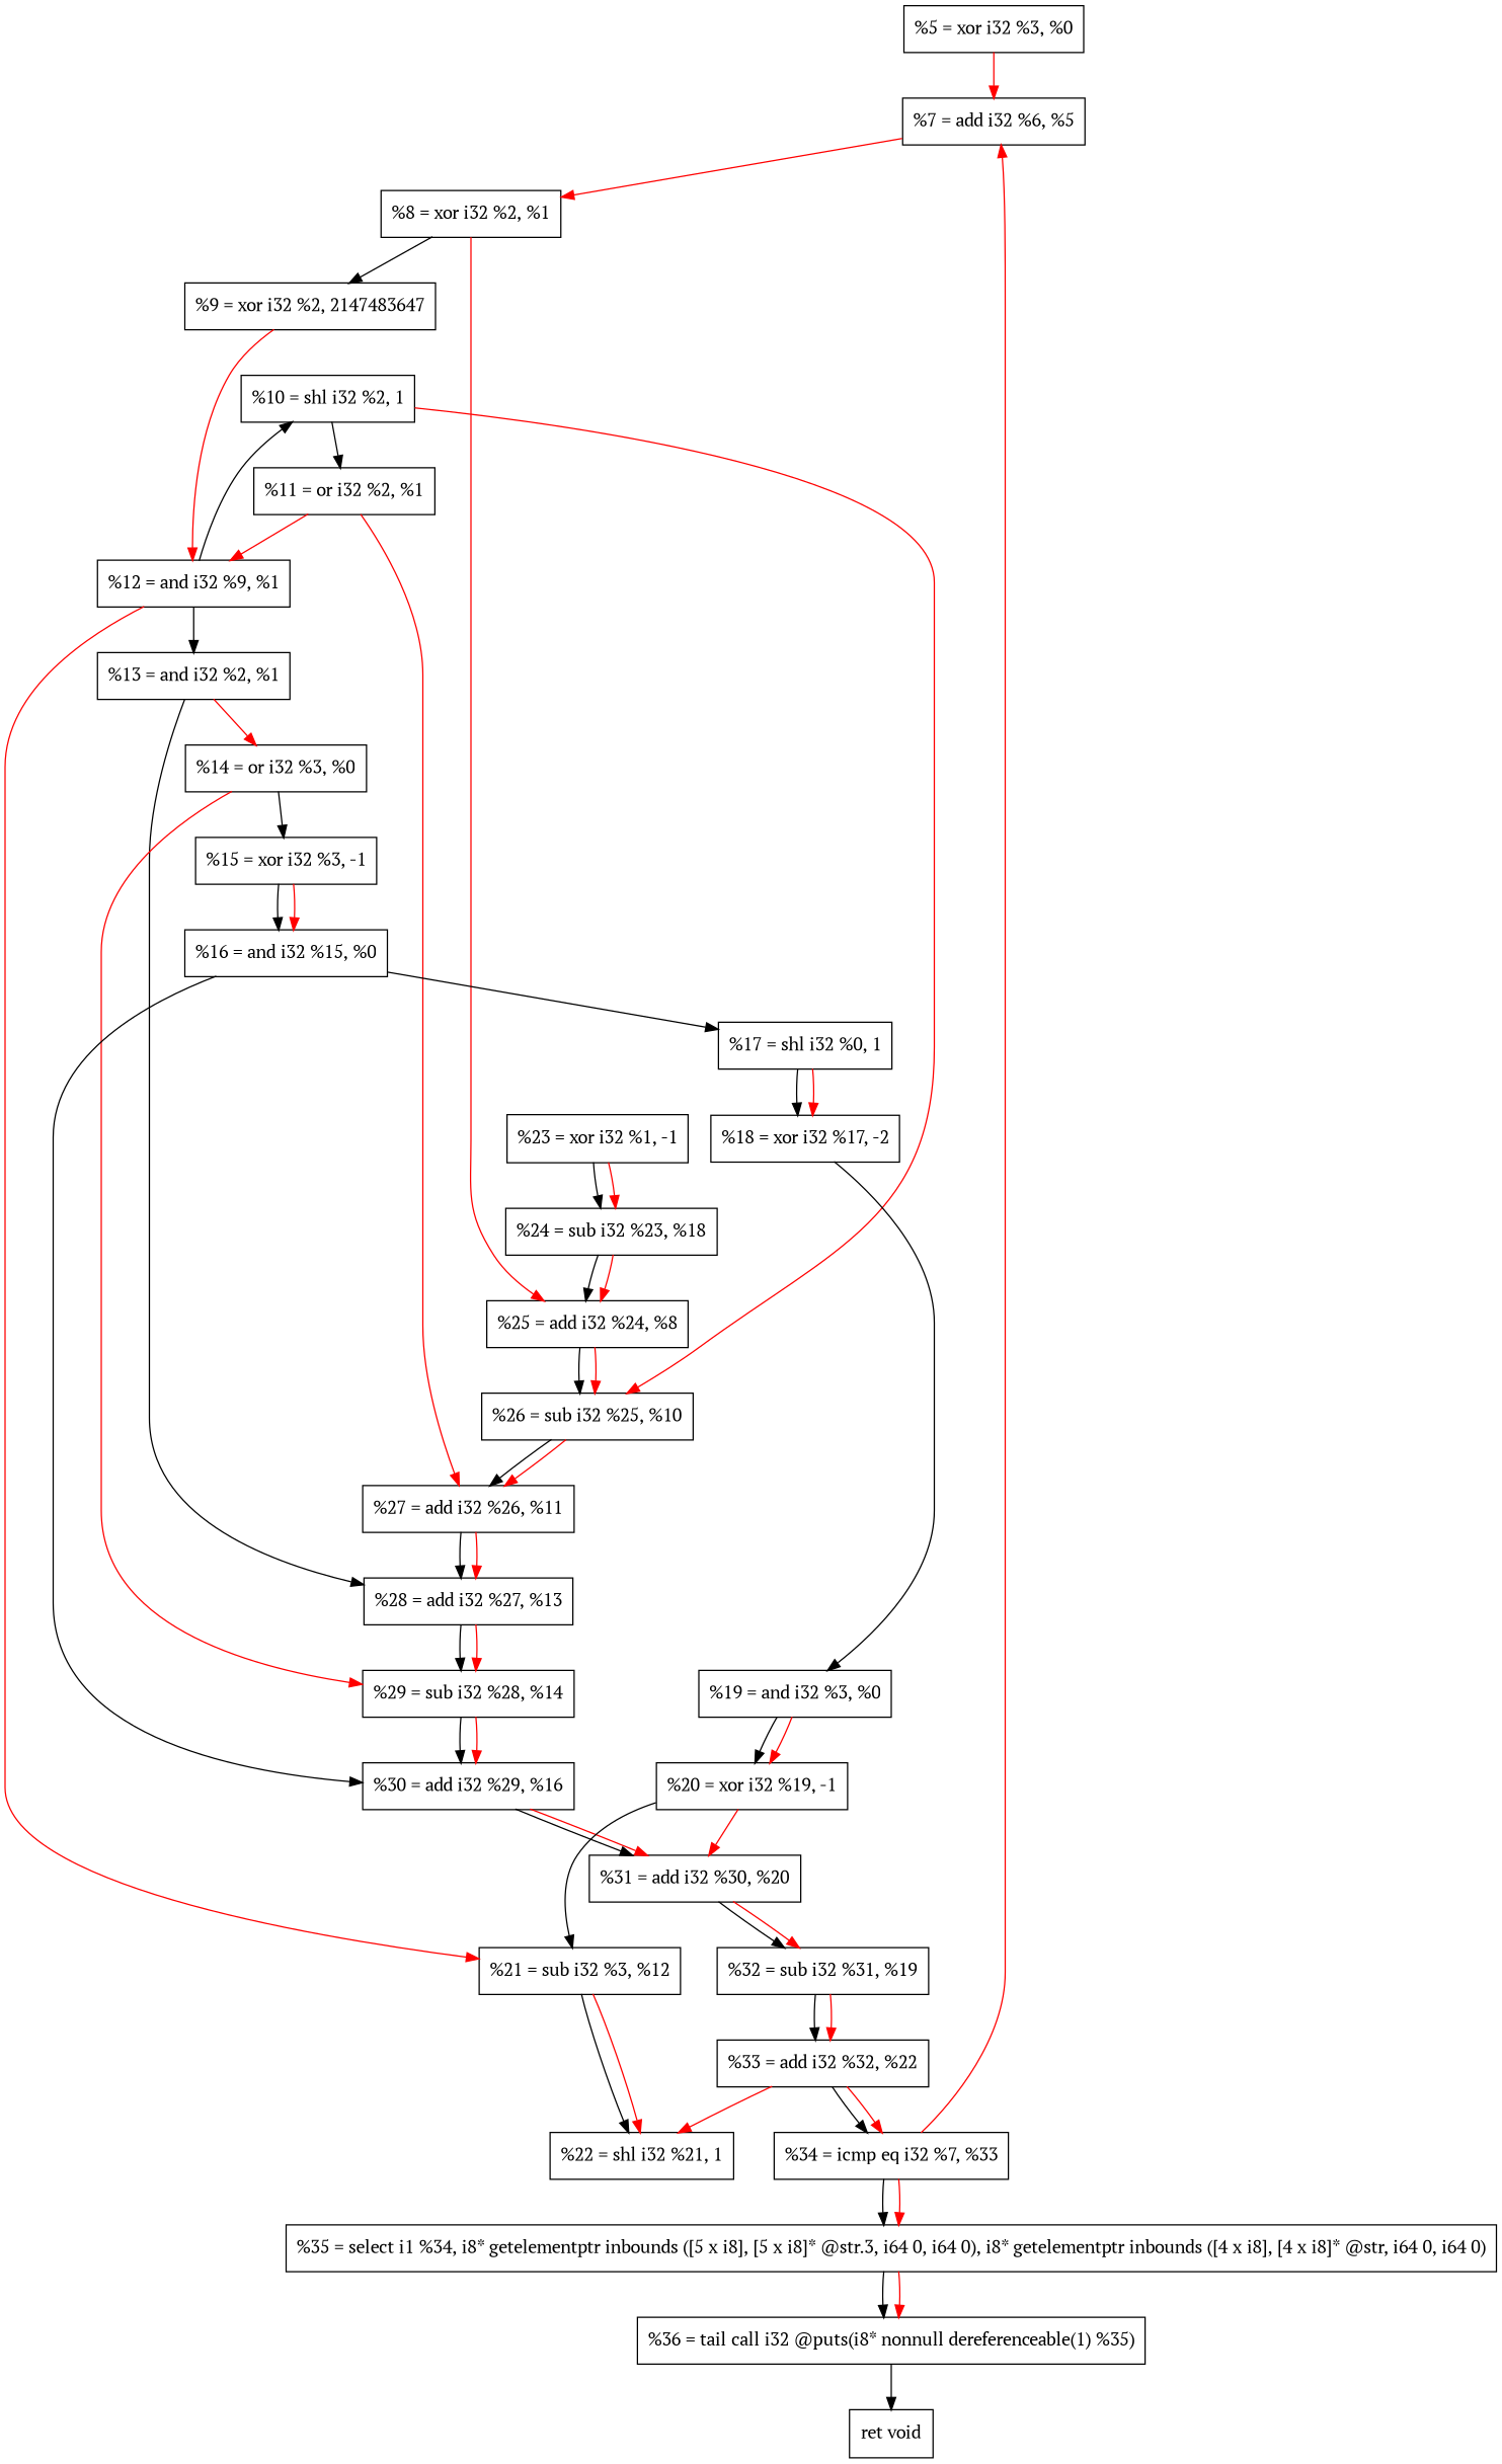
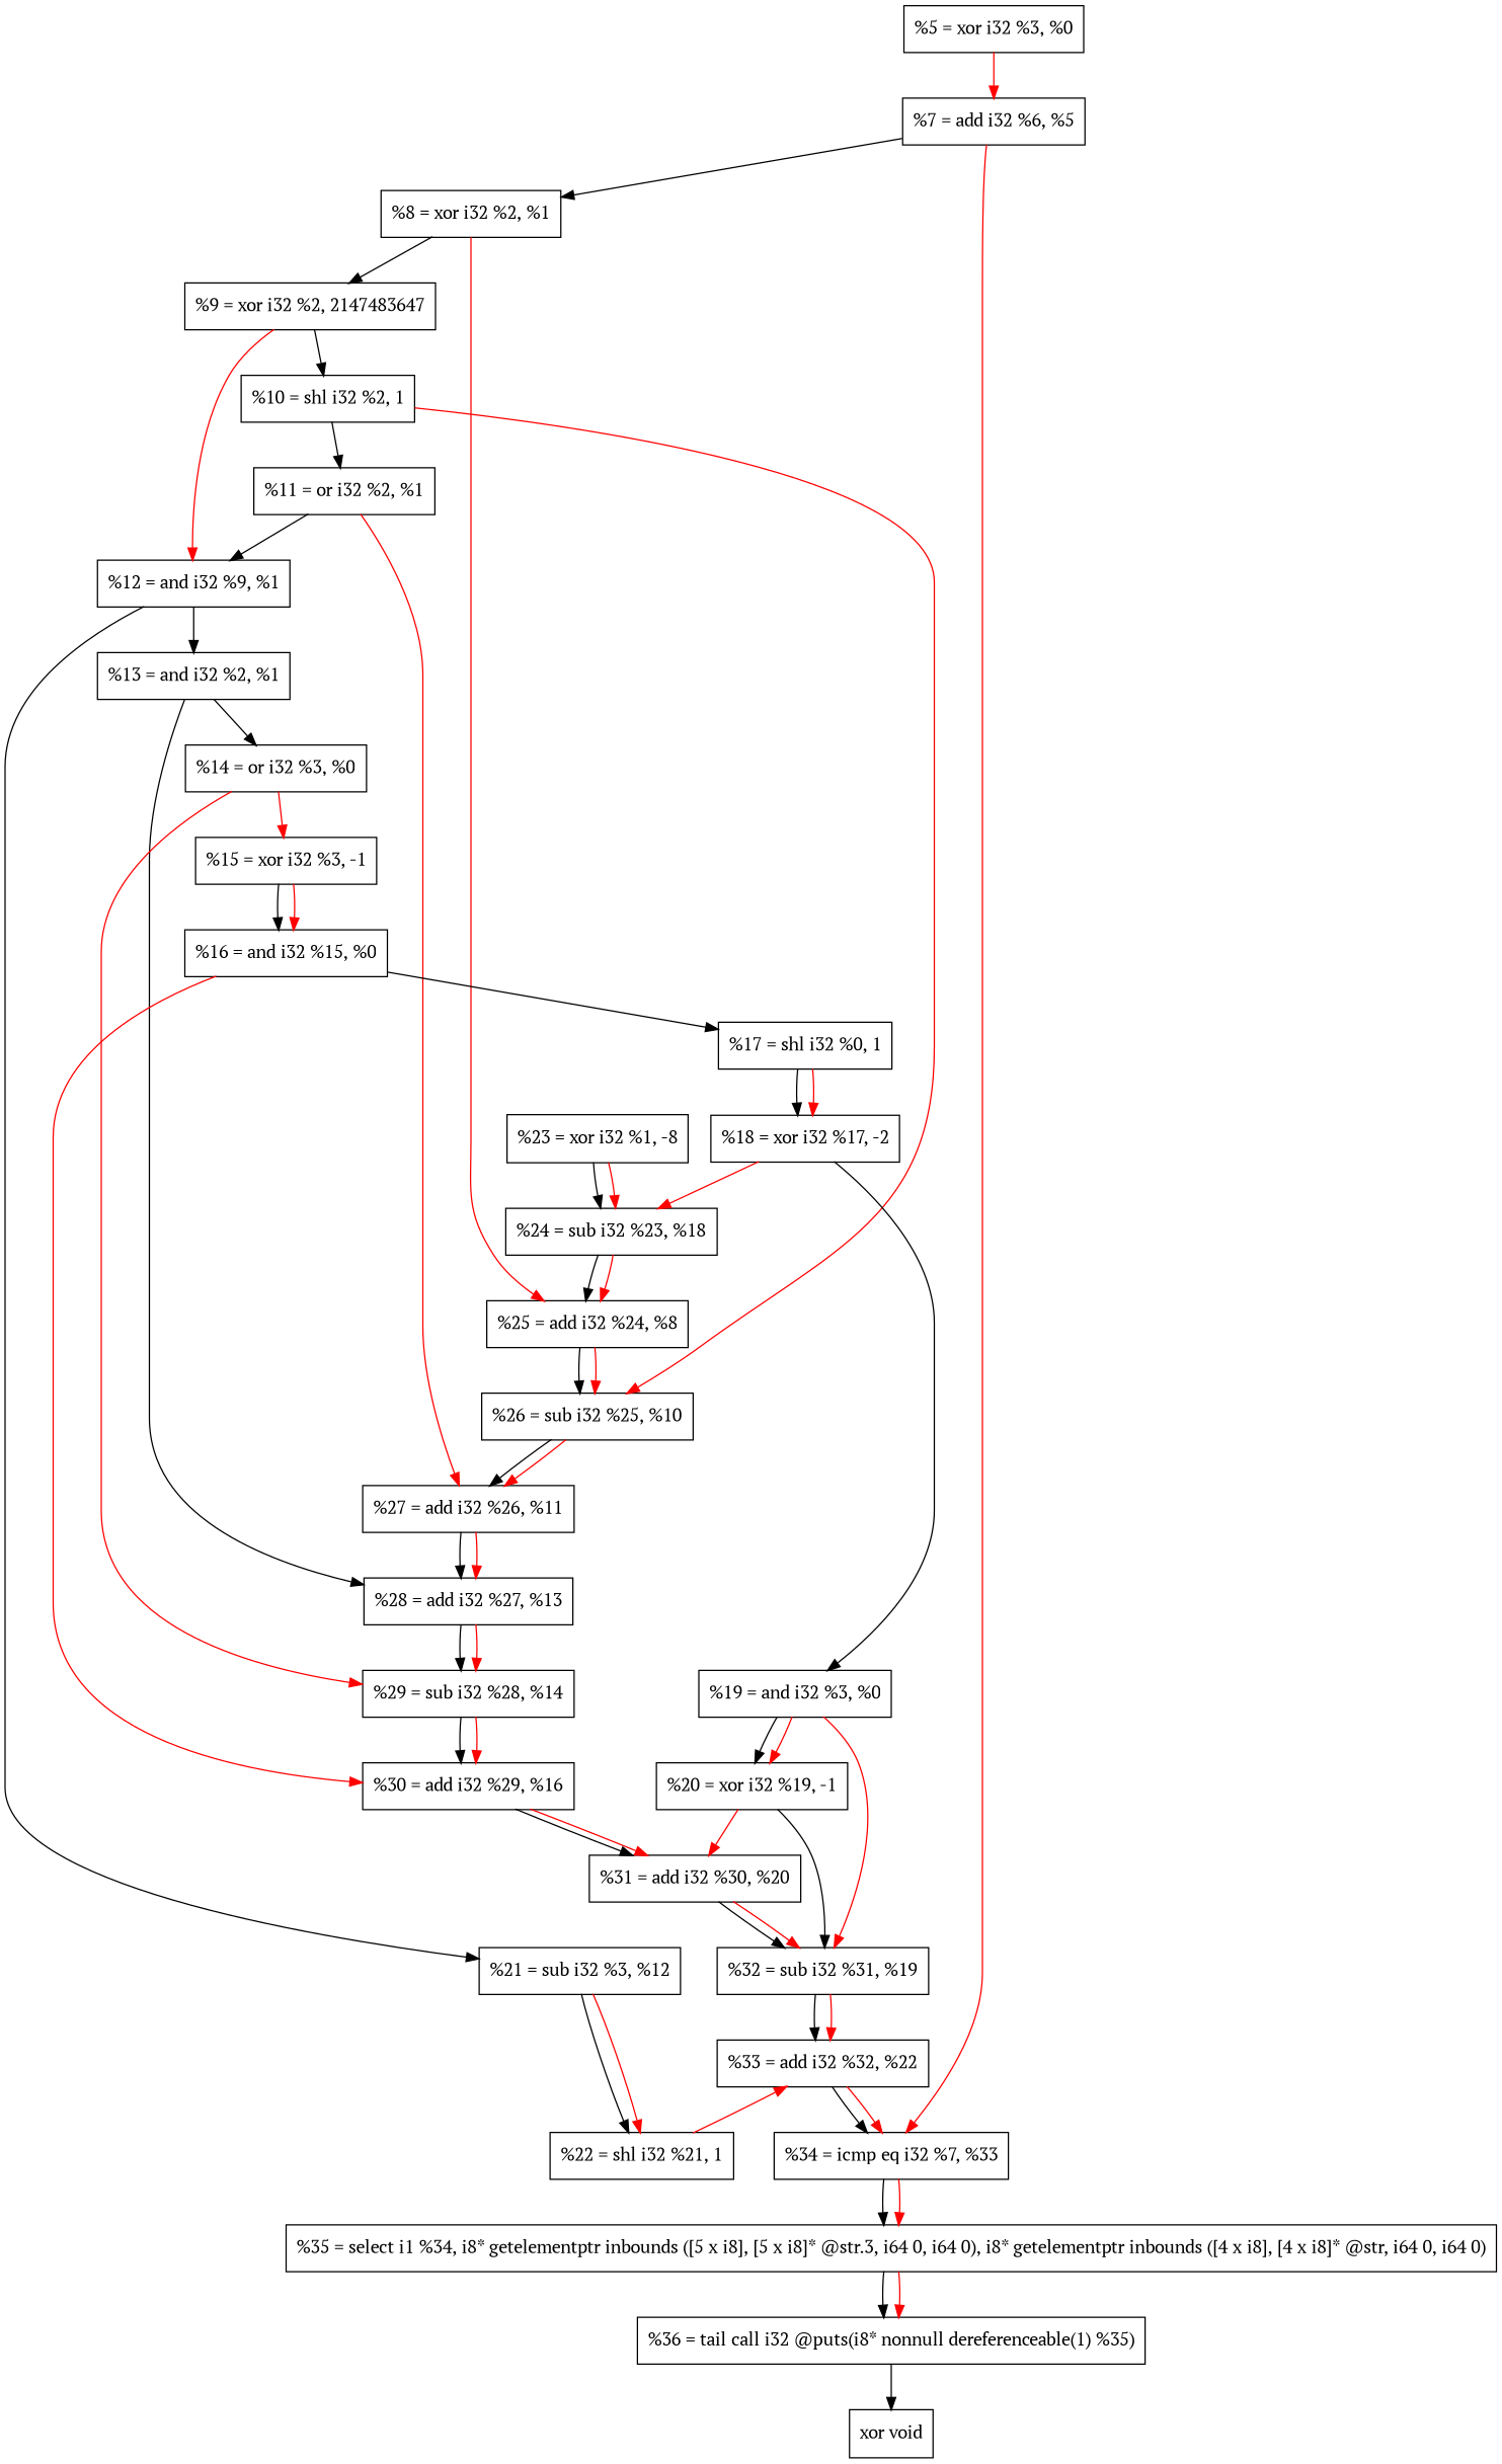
  digraph {
    fontname="PT Serif"
    node [fontname="PT Serif" shape=record]
    edge [color=red fontname="PT Serif"]
    n1 [label="  %5 = xor i32 %3, %0"]
    n2 [label="  %7 = add i32 %6, %5"]
    n3 [label="  %8 = xor i32 %2, %1"]
    n4 [label="  %34 = icmp eq i32 %7, %33"]
    n5 [label="  %9 = xor i32 %2, 2147483647"]
    n6 [label="  %25 = add i32 %24, %8"]
    n7 [label="  %35 = select i1 %34, i8* getelementptr inbounds ([5 x i8], [5 x i8]* @str.3, i64 0, i64 0), i8* getelementptr inbounds ([4 x i8], [4 x i8]* @str, i64 0, i64 0)"]
    n8 [label="  %10 = shl i32 %2, 1"]
    n9 [label="  %12 = and i32 %9, %1"]
    n10 [label="  %26 = sub i32 %25, %10"]
    n11 [label="  %11 = or i32 %2, %1"]
    n12 [label="  %13 = and i32 %2, %1"]
    n13 [label="  %21 = sub i32 %3, %12"]
    n14 [label="  %27 = add i32 %26, %11"]
    n15 [label="  %28 = add i32 %27, %13"]
    n16 [label="  %14 = or i32 %3, %0"]
    n17 [label="  %22 = shl i32 %21, 1"]
    n18 [label="  %15 = xor i32 %3, -1"]
    n19 [label="  %29 = sub i32 %28, %14"]
    n20 [label="  %16 = and i32 %15, %0"]
    n21 [label="  %30 = add i32 %29, %16"]
    n22 [label="  %17 = shl i32 %0, 1"]
    n23 [label="  %18 = xor i32 %17, -2"]
    n24 [label="  %31 = add i32 %30, %20"]
    n25 [label="  %19 = and i32 %3, %0"]
    n26 [label="  %24 = sub i32 %23, %18"]
    n27 [label="  %20 = xor i32 %19, -1"]
    n28 [label="  %32 = sub i32 %31, %19"]
    n29 [label="  %33 = add i32 %32, %22"]
-   n30 [label="  %23 = xor i32 %1, -1"]
+   n30 [label="%23 = xor i32 %1, -8"]
    n31 [label="  %36 = tail call i32 @puts(i8* nonnull dereferenceable(1) %35)"]
-   n32 [label="  ret void"]
+   n32 [label="xor void"]
    n1 -> n2
-   n2 -> n3
-   n4 -> n2
+   n2 -> n3 [color=""]
+   n2 -> n4
    n3 -> n5 [color=""]
    n3 -> n6
    n4 -> n7 [color=""]
    n4 -> n7
-   n9 -> n8 [color=""]
+   n5 -> n8 [color=""]
    n5 -> n9
    n6 -> n10 [color=""]
    n6 -> n10
    n7 -> n31 [color=""]
    n7 -> n31
    n8 -> n10
    n8 -> n11 [color=""]
    n9 -> n12 [color=""]
-   n9 -> n13
+   n9 -> n13 [color=black]
    n10 -> n14 [color=""]
    n10 -> n14
-   n11 -> n9
+   n11 -> n9 [color=""]
    n11 -> n14
    n12 -> n15 [color=black]
-   n12 -> n16
+   n12 -> n16 [color=""]
    n13 -> n17 [color=""]
    n13 -> n17
    n14 -> n15 [color=""]
    n14 -> n15
    n15 -> n19 [color=""]
    n15 -> n19
-   n16 -> n18 [color=""]
+   n16 -> n18
    n16 -> n19
-   n29 -> n17
+   n17 -> n29
    n18 -> n20 [color=""]
    n18 -> n20
    n19 -> n21 [color=""]
    n19 -> n21
-   n20 -> n21 [color=black]
+   n20 -> n21
    n20 -> n22 [color=""]
    n21 -> n24 [color=""]
    n21 -> n24
    n22 -> n23 [color=""]
    n22 -> n23
    n23 -> n25 [color=""]
+   n23 -> n26
    n24 -> n28 [color=""]
    n24 -> n28
    n25 -> n27 [color=""]
    n25 -> n27
+   n25 -> n28
    n26 -> n6 [color=""]
    n26 -> n6
-   n27 -> n13 [color=""]
+   n27 -> n28 [color=""]
    n27 -> n24
    n28 -> n29 [color=""]
    n28 -> n29
    n29 -> n4 [color=""]
    n29 -> n4
    n30 -> n26 [color=""]
    n30 -> n26
    n31 -> n32 [color=""]
  }
